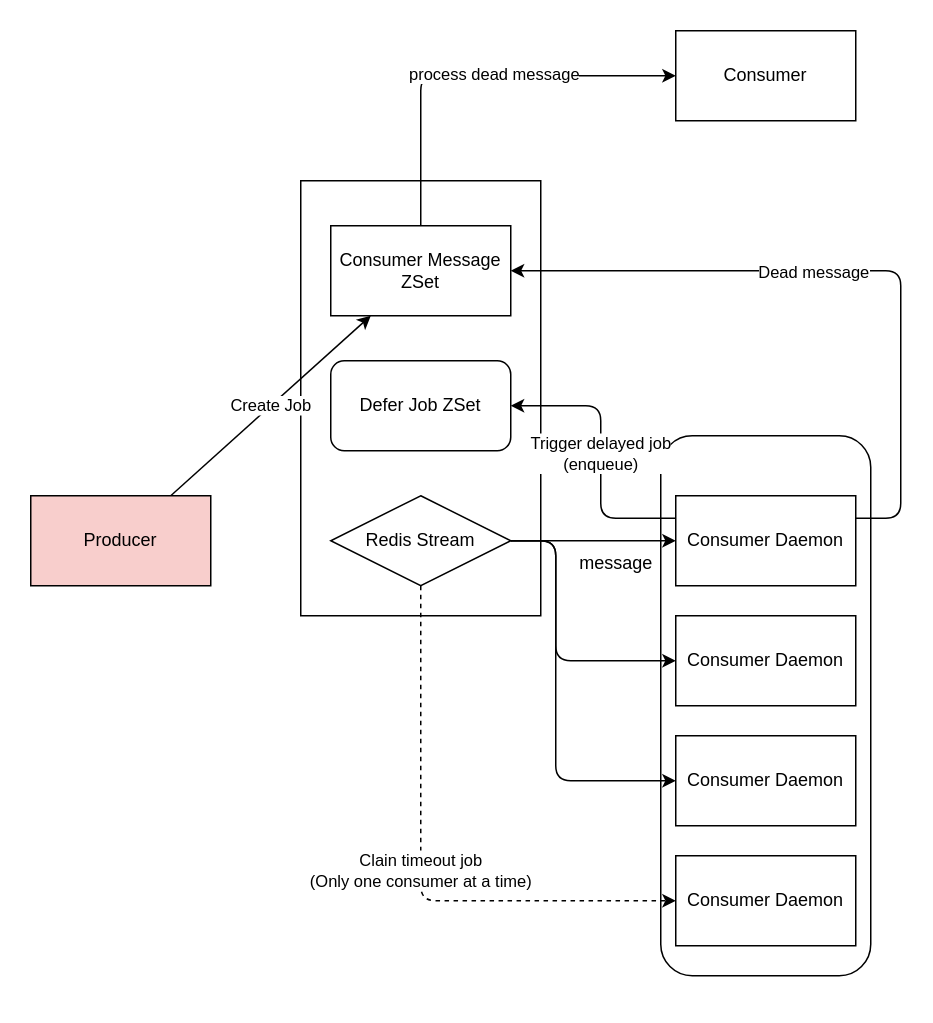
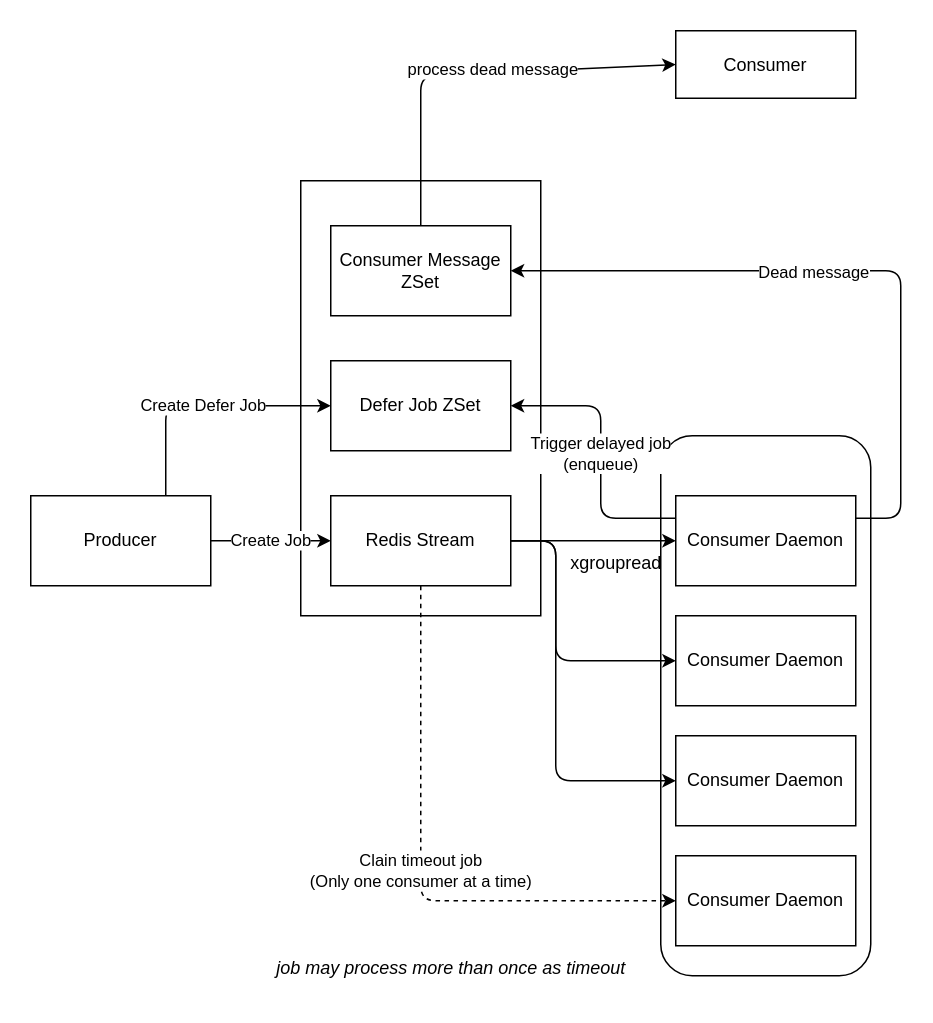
  <mxCell id="0" />
  <mxCell id="1" parent="0" />
  <mxCell id="2" value="" style="rounded=0;whiteSpace=wrap;html=1;" vertex="1" parent="1"><mxGeometry x="200" y="120" width="160" height="290" as="geometry" /></mxCell>
  <mxCell id="3" value="" style="rounded=1;whiteSpace=wrap;html=1;" vertex="1" parent="1"><mxGeometry x="440" y="290" width="140" height="360" as="geometry" /></mxCell>
  <mxCell id="4" style="edgeStyle=none;html=1;exitX=1;exitY=0.5;exitDx=0;exitDy=0;entryX=0;entryY=0.5;entryDx=0;entryDy=0;" edge="1" parent="1" source="8" target="21"><mxGeometry relative="1" as="geometry" /></mxCell>
  <mxCell id="5" style="edgeStyle=none;html=1;exitX=1;exitY=0.5;exitDx=0;exitDy=0;entryX=0;entryY=0.5;entryDx=0;entryDy=0;" edge="1" parent="1" source="8" target="16"><mxGeometry relative="1" as="geometry"><Array as="points"><mxPoint x="370" y="360" /><mxPoint x="370" y="440" /></Array></mxGeometry></mxCell>
  <mxCell id="6" style="edgeStyle=none;html=1;exitX=1;exitY=0.5;exitDx=0;exitDy=0;entryX=0;entryY=0.5;entryDx=0;entryDy=0;" edge="1" parent="1" source="8" target="17"><mxGeometry relative="1" as="geometry"><Array as="points"><mxPoint x="370" y="360" /><mxPoint x="370" y="520" /></Array></mxGeometry></mxCell>
  <mxCell id="7" value="Clain timeout job&lt;br&gt;(Only one consumer at a time)" style="edgeStyle=none;html=1;exitX=0.5;exitY=1;exitDx=0;exitDy=0;dashed=1;entryX=0;entryY=0.5;entryDx=0;entryDy=0;" edge="1" parent="1" source="8" target="24"><mxGeometry relative="1" as="geometry"><mxPoint x="280" y="590" as="targetPoint" /><Array as="points"><mxPoint x="280" y="600" /></Array></mxGeometry></mxCell>
- <mxCell id="8" value="&lt;span style=&quot;&quot;&gt;Redis Stream&lt;/span&gt;" style="rhombus;whiteSpace=wrap;html=1;" vertex="1" parent="1"><mxGeometry x="220" y="330" width="120" height="60" as="geometry" /></mxCell>
- <mxCell id="9" value="Defer Job ZSet" style="whiteSpace=wrap;html=1;rounded=1;" vertex="1" parent="1"><mxGeometry x="220" y="240" width="120" height="60" as="geometry" /></mxCell>
+ <mxCell id="8" value="&lt;span style=&quot;&quot;&gt;Redis Stream&lt;/span&gt;" style="rounded=0;whiteSpace=wrap;html=1;" vertex="1" parent="1"><mxGeometry x="220" y="330" width="120" height="60" as="geometry" /></mxCell>
+ <mxCell id="9" value="Defer Job ZSet" style="rounded=0;whiteSpace=wrap;html=1;" vertex="1" parent="1"><mxGeometry x="220" y="240" width="120" height="60" as="geometry" /></mxCell>
  <mxCell id="10" style="edgeStyle=none;html=1;exitX=0.5;exitY=0;exitDx=0;exitDy=0;entryX=0;entryY=0.5;entryDx=0;entryDy=0;" edge="1" parent="1" source="12" target="23"><mxGeometry relative="1" as="geometry"><Array as="points"><mxPoint x="280" y="50" /></Array></mxGeometry></mxCell>
  <mxCell id="11" value="process dead message" style="edgeLabel;html=1;align=center;verticalAlign=middle;resizable=0;points=[];" vertex="1" connectable="0" parent="10"><mxGeometry x="0.099" y="2" relative="1" as="geometry"><mxPoint as="offset" /></mxGeometry></mxCell>
  <mxCell id="12" value="Consumer Message ZSet" style="rounded=0;whiteSpace=wrap;html=1;" vertex="1" parent="1"><mxGeometry x="220" y="150" width="120" height="60" as="geometry" /></mxCell>
- <mxCell id="14" value="Create Job" style="edgeStyle=none;html=1;" edge="1" parent="1" source="15" target="12"><mxGeometry relative="1" as="geometry" /></mxCell>
- <mxCell id="15" value="Producer" style="rounded=0;whiteSpace=wrap;html=1;fillColor=#f8cecc;" vertex="1" parent="1"><mxGeometry x="20" y="330" width="120" height="60" as="geometry" /></mxCell>
+ <mxCell id="13" value="Create Defer Job" style="edgeStyle=none;html=1;exitX=0.75;exitY=0;exitDx=0;exitDy=0;entryX=0;entryY=0.5;entryDx=0;entryDy=0;" edge="1" parent="1" source="15" target="9"><mxGeometry relative="1" as="geometry"><Array as="points"><mxPoint x="110" y="270" /></Array></mxGeometry></mxCell>
+ <mxCell id="14" value="Create Job" style="edgeStyle=none;html=1;" edge="1" parent="1" source="15" target="8"><mxGeometry relative="1" as="geometry" /></mxCell>
+ <mxCell id="15" value="Producer" style="rounded=0;whiteSpace=wrap;html=1;" vertex="1" parent="1"><mxGeometry x="20" y="330" width="120" height="60" as="geometry" /></mxCell>
  <mxCell id="16" value="Consumer Daemon" style="rounded=0;whiteSpace=wrap;html=1;" vertex="1" parent="1"><mxGeometry x="450" y="410" width="120" height="60" as="geometry" /></mxCell>
  <mxCell id="17" value="Consumer Daemon" style="rounded=0;whiteSpace=wrap;html=1;" vertex="1" parent="1"><mxGeometry x="450" y="490" width="120" height="60" as="geometry" /></mxCell>
  <mxCell id="18" style="edgeStyle=none;html=1;exitX=1;exitY=0.25;exitDx=0;exitDy=0;entryX=1;entryY=0.5;entryDx=0;entryDy=0;" edge="1" parent="1" source="21" target="12"><mxGeometry relative="1" as="geometry"><Array as="points"><mxPoint x="600" y="345" /><mxPoint x="600" y="180" /></Array></mxGeometry></mxCell>
  <mxCell id="19" value="Dead message" style="edgeLabel;html=1;align=center;verticalAlign=middle;resizable=0;points=[];" vertex="1" connectable="0" parent="18"><mxGeometry x="0.112" y="5" relative="1" as="geometry"><mxPoint x="-1" y="-5" as="offset" /></mxGeometry></mxCell>
  <mxCell id="20" value="Trigger delayed job&lt;br&gt;(enqueue)" style="edgeStyle=none;html=1;exitX=0;exitY=0.25;exitDx=0;exitDy=0;entryX=1;entryY=0.5;entryDx=0;entryDy=0;" edge="1" parent="1" source="21" target="9"><mxGeometry relative="1" as="geometry"><Array as="points"><mxPoint x="400" y="345" /><mxPoint x="400" y="270" /></Array></mxGeometry></mxCell>
  <mxCell id="21" value="Consumer Daemon" style="rounded=0;whiteSpace=wrap;html=1;" vertex="1" parent="1"><mxGeometry x="450" y="330" width="120" height="60" as="geometry" /></mxCell>
- <mxCell id="22" value="message" style="text;html=1;align=center;verticalAlign=middle;resizable=0;points=[];autosize=1;strokeColor=none;fillColor=none;" vertex="1" parent="1"><mxGeometry x="370" y="360" width="80" height="30" as="geometry" /></mxCell>
- <mxCell id="23" value="Consumer" style="rounded=0;whiteSpace=wrap;html=1;" vertex="1" parent="1"><mxGeometry x="450" y="20" width="120" height="60" as="geometry" /></mxCell>
+ <mxCell id="22" value="xgroupread" style="text;html=1;align=center;verticalAlign=middle;resizable=0;points=[];autosize=1;strokeColor=none;fillColor=none;" vertex="1" parent="1"><mxGeometry x="370" y="360" width="80" height="30" as="geometry" /></mxCell>
+ <mxCell id="23" value="Consumer" style="rounded=0;whiteSpace=wrap;html=1;" vertex="1" parent="1"><mxGeometry x="450" y="20" width="120" height="45" as="geometry" /></mxCell>
  <mxCell id="24" value="Consumer Daemon" style="rounded=0;whiteSpace=wrap;html=1;" vertex="1" parent="1"><mxGeometry x="450" y="570" width="120" height="60" as="geometry" /></mxCell>
+ <mxCell id="25" value="job may process more than once as timeout" style="text;html=1;align=center;verticalAlign=middle;resizable=0;points=[];autosize=1;strokeColor=none;fillColor=none;fontStyle=2" vertex="1" parent="1"><mxGeometry x="170" y="630" width="260" height="30" as="geometry" /></mxCell>
